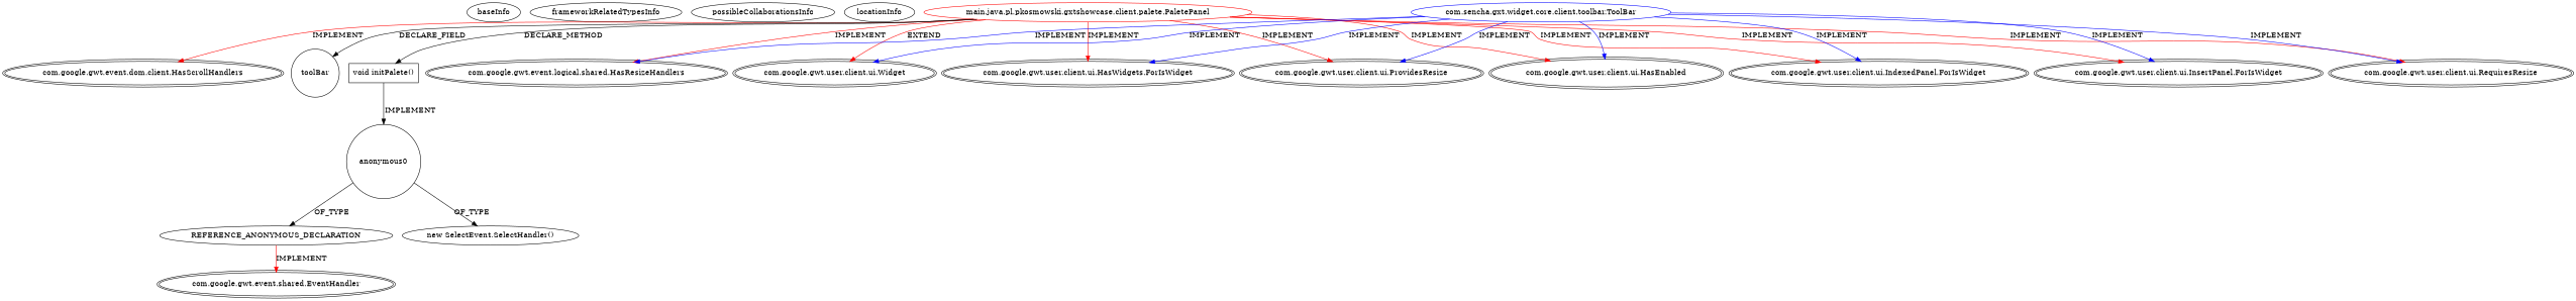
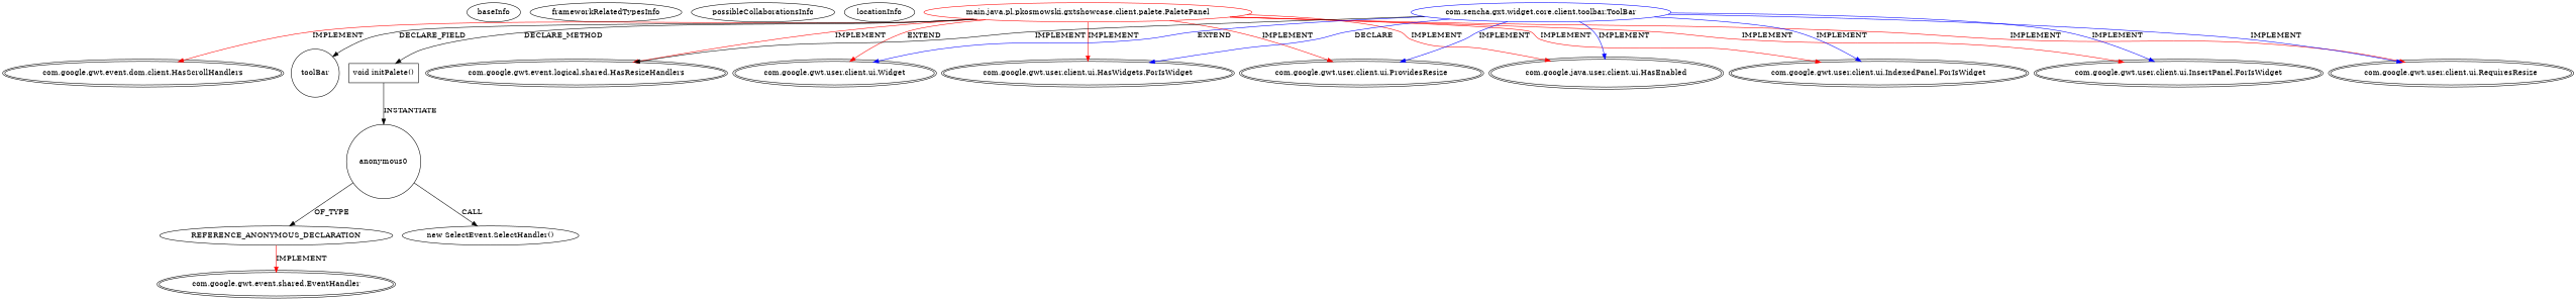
  digraph {
    node [isFrameworkType=true vertexType=FRAMEWORK_INTERFACE_TYPE]
    edge [color=red]
    baseInfo [category=extension_graph graphId=3427 isAnonymous=false possibleRelation=true isFrameworkType="" vertexType=""]
    frameworkRelatedTypesInfo [0="com.google.gwt.user.client.ui.Widget" 1="com.google.gwt.event.logical.shared.HasResizeHandlers" 2="com.google.gwt.user.client.ui.HasEnabled" 3="com.google.gwt.user.client.ui.HasWidgets.ForIsWidget" 4="com.google.gwt.user.client.ui.IndexedPanel.ForIsWidget" 5="com.google.gwt.user.client.ui.RequiresResize" 6="com.google.gwt.user.client.ui.ProvidesResize" 7="com.google.gwt.user.client.ui.InsertPanel.ForIsWidget" 8="com.google.gwt.event.dom.client.HasScrollHandlers" isFrameworkType="" vertexType=""]
    possibleCollaborationsInfo [0="3427~CLIENT_METHOD_DECLARATION-INSTANTIATION-~com.google.gwt.user.client.ui.Widget com.google.gwt.event.logical.shared.HasResizeHandlers com.google.gwt.user.client.ui.HasEnabled com.google.gwt.user.client.ui.HasWidgets.ForIsWidget com.google.gwt.user.client.ui.IndexedPanel.ForIsWidget com.google.gwt.user.client.ui.RequiresResize com.google.gwt.user.client.ui.ProvidesResize com.google.gwt.user.client.ui.InsertPanel.ForIsWidget com.google.gwt.event.dom.client.HasScrollHandlers ~com.google.gwt.event.shared.EventHandler ~false~true" 1="3427~FIELD_DECLARATION-~com.google.gwt.user.client.ui.Widget com.google.gwt.event.logical.shared.HasResizeHandlers com.google.gwt.user.client.ui.HasEnabled com.google.gwt.user.client.ui.HasWidgets.ForIsWidget com.google.gwt.user.client.ui.IndexedPanel.ForIsWidget com.google.gwt.user.client.ui.RequiresResize com.google.gwt.user.client.ui.ProvidesResize com.google.gwt.user.client.ui.InsertPanel.ForIsWidget com.google.gwt.event.dom.client.HasScrollHandlers ~com.google.gwt.user.client.ui.Widget com.google.gwt.event.logical.shared.HasResizeHandlers com.google.gwt.user.client.ui.HasEnabled com.google.gwt.user.client.ui.HasWidgets.ForIsWidget com.google.gwt.user.client.ui.IndexedPanel.ForIsWidget com.google.gwt.user.client.ui.RequiresResize com.google.gwt.user.client.ui.ProvidesResize com.google.gwt.user.client.ui.InsertPanel.ForIsWidget ~false~false" isFrameworkType="" vertexType=""]
    locationInfo [contextSignature=PaletePanel filePath="/kospiotr-gwt-layout-designer/gwt-layout-designer-master/src/main/java/pl/pkosmowski/gxtshowcase/client/palete/PaletePanel.java" graphId=3427 projectName="kospiotr-gwt-layout-designer" isFrameworkType="" vertexType=""]
    n5 [color=red isFrameworkType=false label="main.java.pl.pkosmowski.gxtshowcase.client.palete.PaletePanel" vertexType=ROOT_CLIENT_CLASS_DECLARATION]
    n6 [label="com.google.gwt.user.client.ui.Widget" peripheries=2 vertexType=FRAMEWORK_CLASS_TYPE]
    n7 [label="com.google.gwt.event.logical.shared.HasResizeHandlers" peripheries=2]
-   n8 [label="com.google.gwt.user.client.ui.HasEnabled" peripheries=2]
+   n8 [label="com.google.java.user.client.ui.HasEnabled" peripheries=2]
    n9 [label="com.google.gwt.user.client.ui.HasWidgets.ForIsWidget" peripheries=2]
    n10 [label="com.google.gwt.user.client.ui.IndexedPanel.ForIsWidget" peripheries=2]
    n11 [label="com.google.gwt.user.client.ui.RequiresResize" peripheries=2]
    n12 [label="com.google.gwt.user.client.ui.ProvidesResize" peripheries=2]
    n13 [label="com.google.gwt.user.client.ui.InsertPanel.ForIsWidget" peripheries=2]
    n14 [label="com.google.gwt.event.dom.client.HasScrollHandlers" peripheries=2]
    n15 [isFrameworkType=false label=toolBar shape=circle vertexType=FIELD_DECLARATION]
    n16 [isFrameworkType=false label="void initPalete()" shape=box vertexType=CLIENT_METHOD_DECLARATION]
    n17 [isFrameworkType=false label=anonymous0 shape=circle vertexType=VARIABLE_EXPRESION]
    n18 [color=blue isFrameworkType=false label="com.sencha.gxt.widget.core.client.toolbar.ToolBar" vertexType=REFERENCE_CLIENT_CLASS_DECLARATION]
    n19 [color=black isFrameworkType=false label=REFERENCE_ANONYMOUS_DECLARATION vertexType=REFERENCE_ANONYMOUS_DECLARATION]
    n20 [isFrameworkType=false label="new SelectEvent.SelectHandler()" vertexType=CONSTRUCTOR_CALL]
    n21 [label="com.google.gwt.event.shared.EventHandler" peripheries=2]
    n5 -> n6 [label=EXTEND]
    n5 -> n7 [label=IMPLEMENT]
    n5 -> n8 [label=IMPLEMENT]
    n5 -> n9 [label=IMPLEMENT]
    n5 -> n10 [label=IMPLEMENT]
    n5 -> n11 [label=IMPLEMENT]
    n5 -> n12 [label=IMPLEMENT]
    n5 -> n13 [label=IMPLEMENT]
    n5 -> n14 [label=IMPLEMENT]
    n5 -> n15 [label=DECLARE_FIELD color=""]
    n5 -> n16 [label=DECLARE_METHOD color=""]
-   n16 -> n17 [label=IMPLEMENT color=""]
+   n16 -> n17 [label=INSTANTIATE color=""]
    n17 -> n19 [label=OF_TYPE color=""]
-   n17 -> n20 [label=OF_TYPE color=""]
-   n18 -> n6 [color=blue label=IMPLEMENT]
-   n18 -> n7 [color=blue label=IMPLEMENT]
+   n17 -> n20 [label=CALL color=""]
+   n18 -> n6 [color=blue label=EXTEND]
+   n18 -> n7 [color=black label=IMPLEMENT]
    n18 -> n8 [color=blue label=IMPLEMENT]
-   n18 -> n9 [color=blue label=IMPLEMENT]
+   n18 -> n9 [color=blue label=DECLARE]
    n18 -> n10 [color=blue label=IMPLEMENT]
    n18 -> n11 [color=blue label=IMPLEMENT]
    n18 -> n12 [color=blue label=IMPLEMENT]
    n18 -> n13 [color=blue label=IMPLEMENT]
    n19 -> n21 [label=IMPLEMENT]
  }
